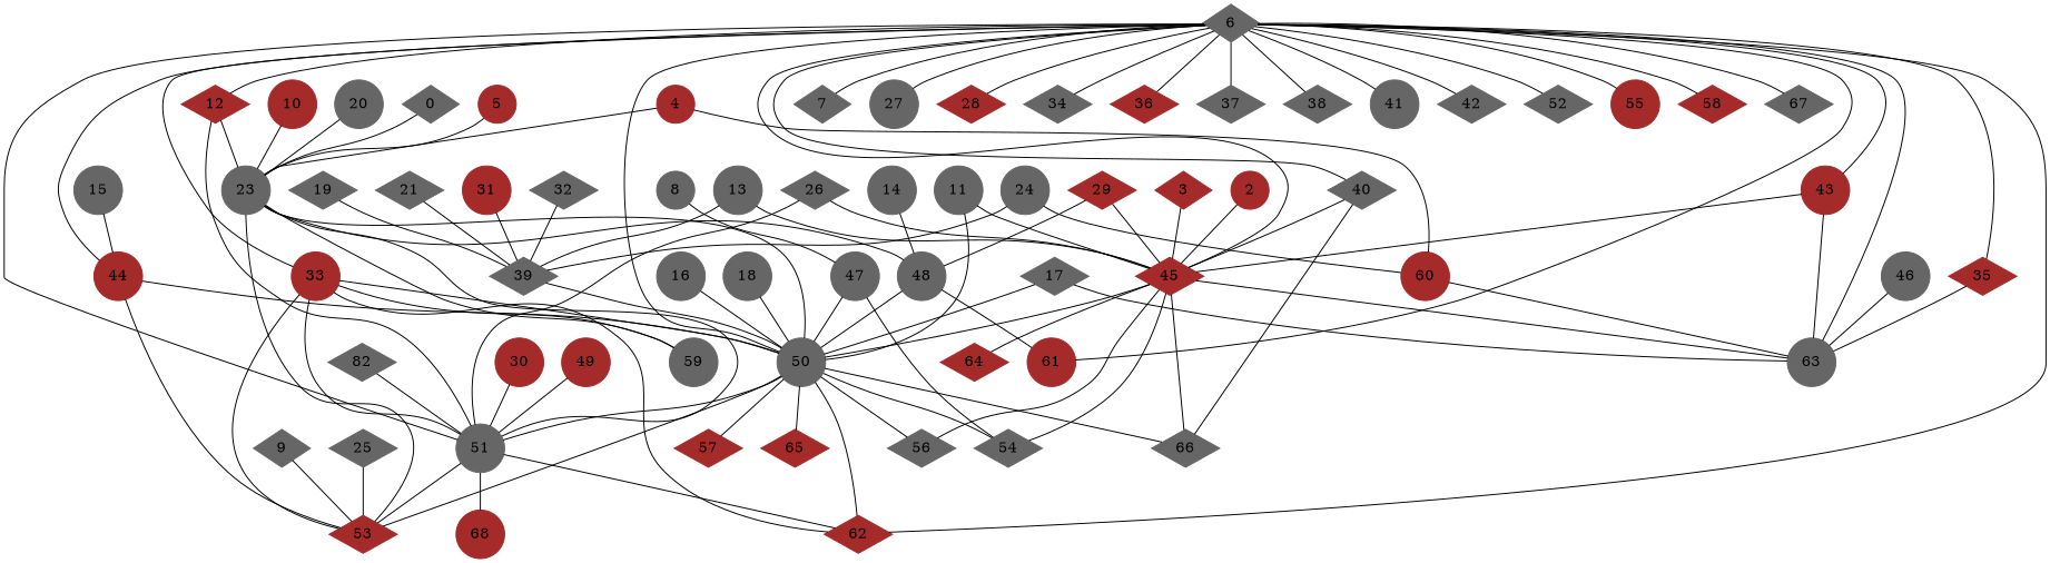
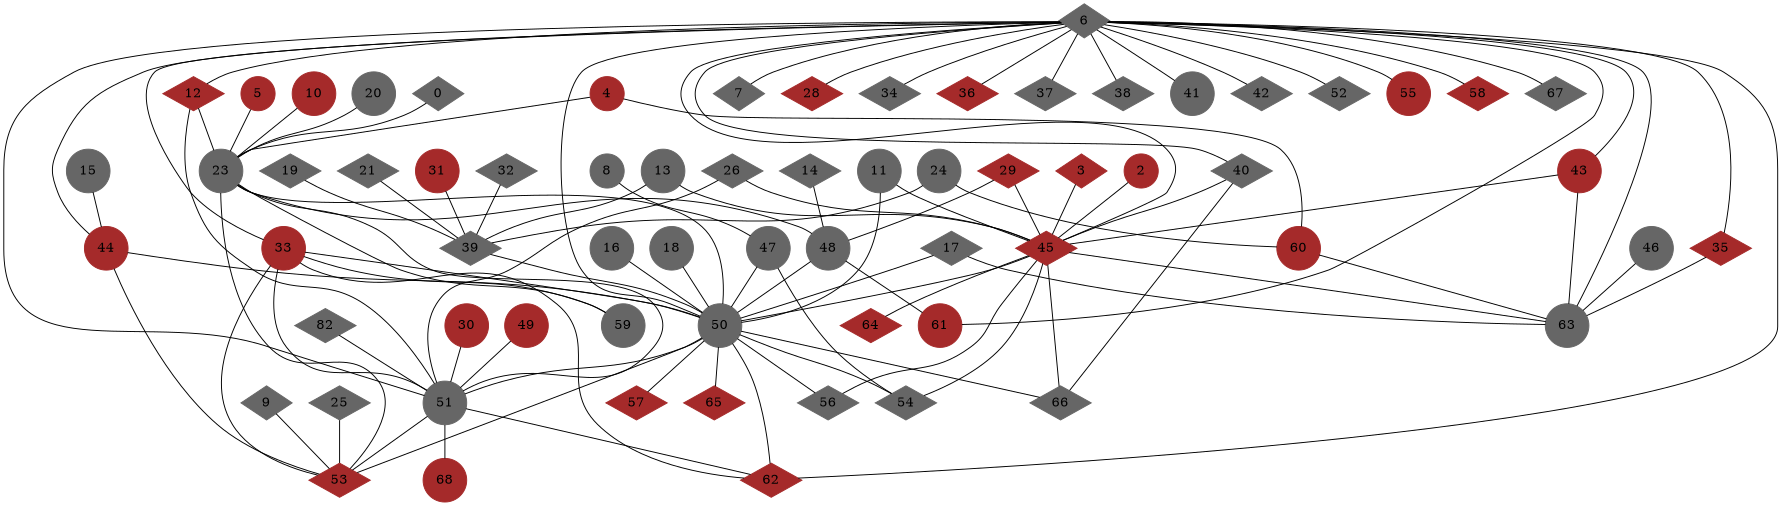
  graph {
    node [color=gray40 shape=diamond style=filled]
    edge [weight=1.0]
    n1 [label=0]
    23 [shape=circle]
    50 [shape=circle]
    51 [shape=circle]
    53 [color=brown]
    48 [shape=circle]
    59 [shape=circle]
    2 [color=brown shape=circle]
    45 [color=brown]
    63 [shape=circle]
    66
    54
    56
    64 [color=brown]
    3 [color=brown]
    4 [color=brown shape=circle]
    60 [color=brown shape=circle]
    5 [color=brown shape=circle]
    6
    7
    12 [color=brown]
-   27 [shape=circle]
    28 [color=brown]
    33 [color=brown shape=circle]
    34
    35 [color=brown]
    36 [color=brown]
    37
    38
    40
    41 [shape=circle]
    42
    43 [color=brown shape=circle]
    44 [color=brown shape=circle]
    52
    55 [color=brown shape=circle]
    58 [color=brown]
    61 [color=brown shape=circle]
    62 [color=brown]
    67
    57 [color=brown]
    65 [color=brown]
    68 [color=brown shape=circle]
    8 [shape=circle]
    47 [shape=circle]
    9
    10 [color=brown shape=circle]
    11 [shape=circle]
    13 [shape=circle]
    39
-   14 [shape=circle]
+   14
    15 [shape=circle]
    16 [shape=circle]
    17
    18 [shape=circle]
    19
    20 [shape=circle]
    21
    n59 [label=82]
    24 [shape=circle]
    25
    26
    29 [color=brown]
    30 [color=brown shape=circle]
    31 [color=brown shape=circle]
    32
    46 [shape=circle]
    49 [color=brown shape=circle]
    n1 -- 23
    23 -- 50
    23 -- 51
    23 -- 53
    23 -- 48
    23 -- 59
    50 -- 51
    50 -- 53
    50 -- 66
    50 -- 54
    50 -- 56
    50 -- 62
    50 -- 57
    50 -- 65
    51 -- 53
    51 -- 62
    51 -- 68
    48 -- 50
    48 -- 61
    2 -- 45
    45 -- 50
    45 -- 63
    45 -- 66
    45 -- 54
    45 -- 56
    45 -- 64
    3 -- 45
    4 -- 23
    4 -- 60
    60 -- 63
    5 -- 23
    6 -- 50
    6 -- 51
    6 -- 45 [weight=2.0]
    6 -- 63
    6 -- 7
    6 -- 12
-   6 -- 27
    6 -- 28
    6 -- 33
    6 -- 34
    6 -- 35
    6 -- 36
    6 -- 37
    6 -- 38
    6 -- 40
    6 -- 41
    6 -- 42
    6 -- 43
    6 -- 44
    6 -- 52
    6 -- 55
    6 -- 58
    6 -- 61
    6 -- 62 [weight=2.0]
    6 -- 67
    12 -- 23
    12 -- 51
    33 -- 50
    33 -- 51
    33 -- 53
    33 -- 59
    33 -- 62
    35 -- 63
    40 -- 45
    40 -- 66
    43 -- 45
    43 -- 63
    44 -- 50
    44 -- 53
    8 -- 47
    47 -- 50
    47 -- 54
    9 -- 53
    10 -- 23
    11 -- 50
    11 -- 45
    13 -- 45
    13 -- 39
    39 -- 50
    14 -- 48
    15 -- 44
    16 -- 50
    17 -- 50
    17 -- 63
    18 -- 50
    19 -- 39
    20 -- 23
    21 -- 39
    n59 -- 51
    24 -- 60
    24 -- 39
    25 -- 53
    26 -- 51
    26 -- 45
    29 -- 48
    29 -- 45
    30 -- 51
    31 -- 39
    32 -- 39
    46 -- 63
    49 -- 51
  }
